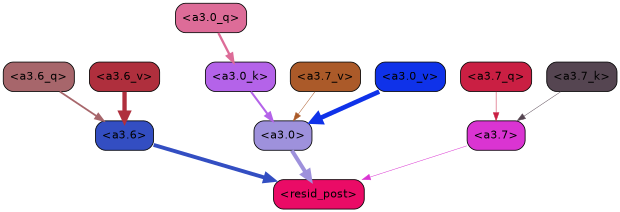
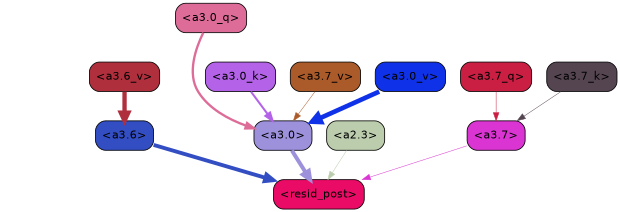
  strict digraph {
    splines=true
    node [color=black fontname=Helvetica shape=box style="filled, rounded"]
    edge [penwidth=0.6]
    "<a3.7>" [fillcolor="#da34d2"]
    "<resid_post>" [fillcolor="#ea0b66"]
    "<a3.6>" [fillcolor="#334ec2"]
    "<a3.0>" [fillcolor="#9e91dc"]
+   "<a2.3>" [fillcolor="#bccdad"]
    "<a3.7_q>" [fillcolor="#ca1f43"]
-   "<a3.6_q>" [fillcolor="#a7666b"]
    "<a3.0_q>" [fillcolor="#dd6c98"]
    "<a3.7_k>" [fillcolor="#554551"]
    "<a3.0_k>" [fillcolor="#b463e9"]
    "<a3.7_v>" [fillcolor="#ab5a29"]
    "<a3.6_v>" [fillcolor="#af2f3d"]
    "<a3.0_v>" [fillcolor="#0f32e9"]
    "<a3.7>" -> "<resid_post>" [color="#da34d2"]
    "<a3.6>" -> "<resid_post>" [color="#334ec2" penwidth=4.7534414529800415]
    "<a3.0>" -> "<resid_post>" [color="#9e91dc" penwidth=4.898576855659485]
+   "<a2.3>" -> "<resid_post>" [color="#bccdad"]
    "<a3.7_q>" -> "<a3.7>" [color="#ca1f43"]
-   "<a3.6_q>" -> "<a3.6>" [color="#a7666b" penwidth=2.160832464694977]
-   "<a3.0_q>" -> "<a3.0_k>" [color="#dd6c98" penwidth=2.870753765106201]
+   "<a3.0_q>" -> "<a3.0>" [color="#dd6c98" penwidth=2.870753765106201]
    "<a3.7_k>" -> "<a3.7>" [color="#554551"]
    "<a3.0_k>" -> "<a3.0>" [color="#b463e9" penwidth=2.520303964614868]
    "<a3.7_v>" -> "<a3.0>" [color="#ab5a29"]
    "<a3.6_v>" -> "<a3.6>" [color="#af2f3d" penwidth=5.297133803367615]
    "<a3.0_v>" -> "<a3.0>" [color="#0f32e9" penwidth=5.680712580680847]
  }
